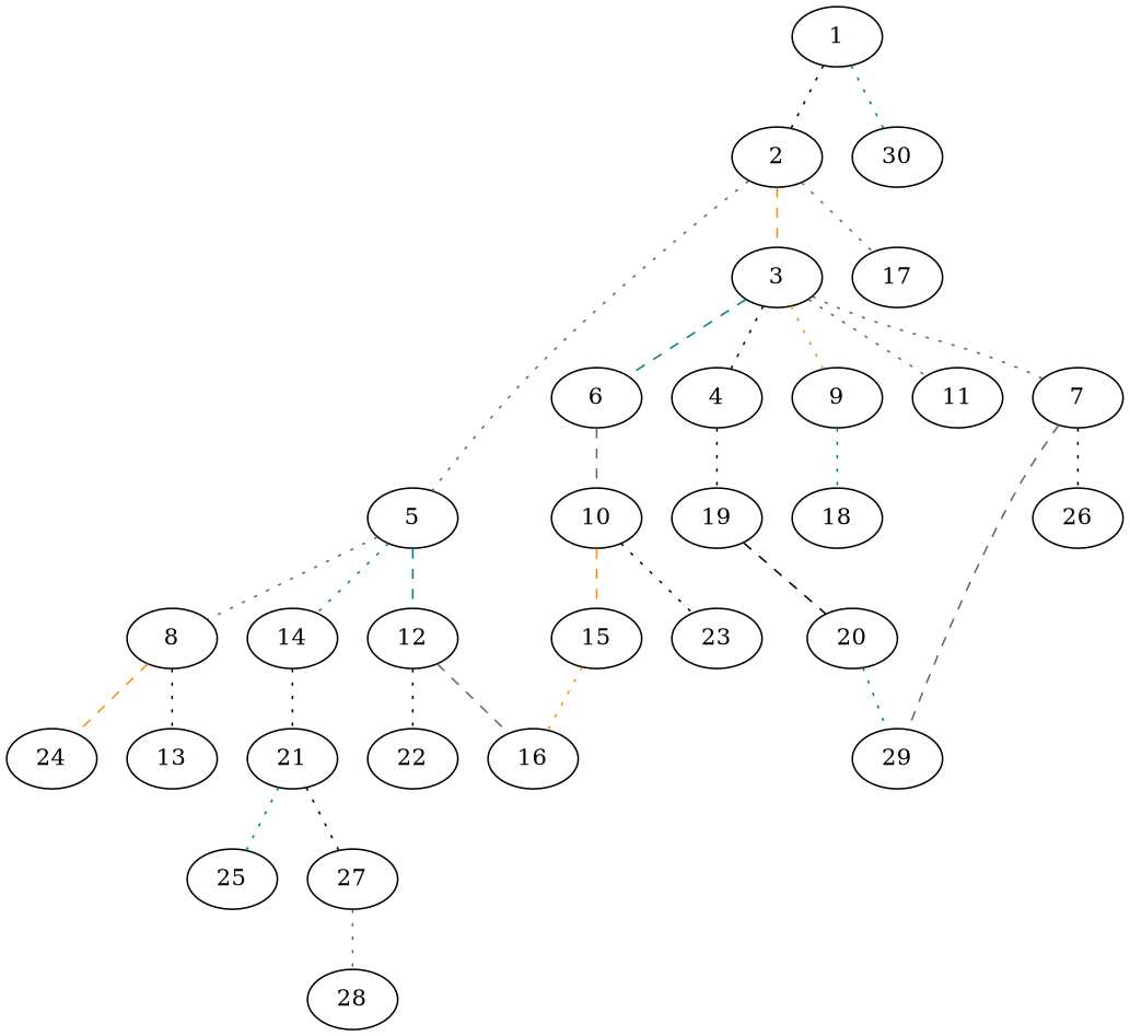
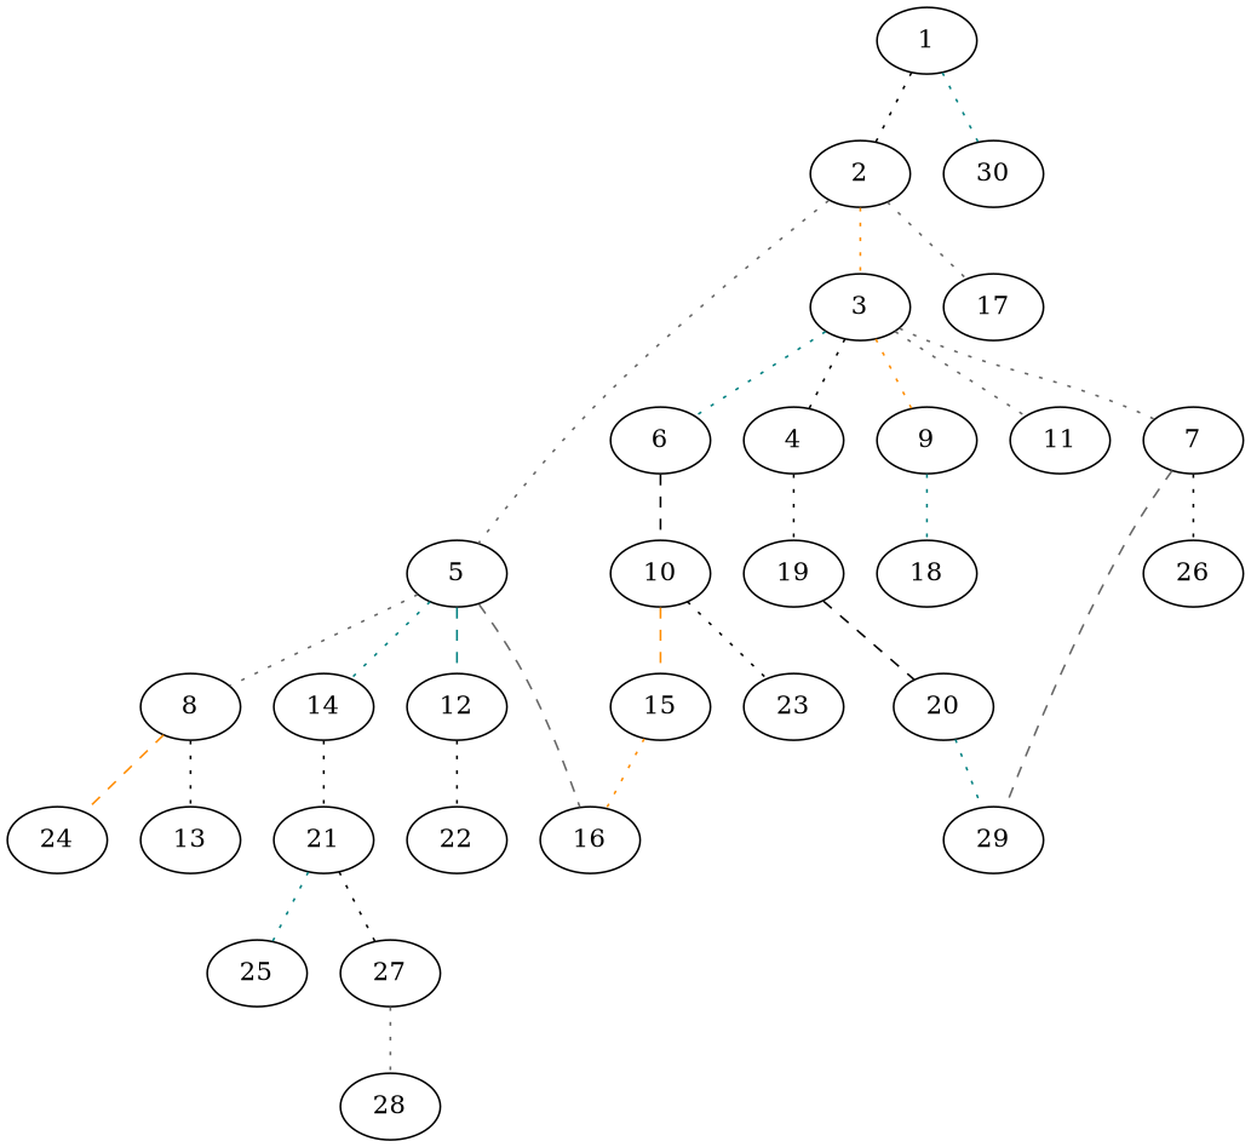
  graph {
    edge [color=black style=dotted]
    1
    2
    30
    3
    5
    17
    4
    6
    7
    9
    11
    8
    12
    14
    19
    10
    26
    29
    18
    13
    24
    16
    22
    21
    25
    27
    20
    15
    23
    28
    1 -- 2
    1 -- 30 [color=teal]
-   2 -- 3 [color=darkorange style=dashed]
+   2 -- 3 [color=darkorange]
    2 -- 5 [color=gray40]
    2 -- 17 [color=gray40]
    3 -- 4
-   3 -- 6 [color=teal style=dashed]
+   3 -- 6 [color=teal]
    3 -- 7 [color=gray40]
    3 -- 9 [color=darkorange]
    3 -- 11 [color=gray40]
    5 -- 8 [color=gray40]
    5 -- 12 [color=teal style=dashed]
    5 -- 14 [color=teal]
    4 -- 19
-   6 -- 10 [color=gray40 style=dashed]
+   6 -- 10 [style=dashed]
    7 -- 26
    7 -- 29 [color=gray40 style=dashed]
    9 -- 18 [color=teal]
    8 -- 13
    8 -- 24 [color=darkorange style=dashed]
-   12 -- 16 [color=gray40 style=dashed]
+   5 -- 16 [color=gray40 style=dashed]
    12 -- 22
    14 -- 21
    19 -- 20 [style=dashed]
    10 -- 15 [color=darkorange style=dashed]
    10 -- 23
    21 -- 25 [color=teal]
    21 -- 27
    27 -- 28 [color=gray40]
    20 -- 29 [color=teal]
    15 -- 16 [color=darkorange]
  }
